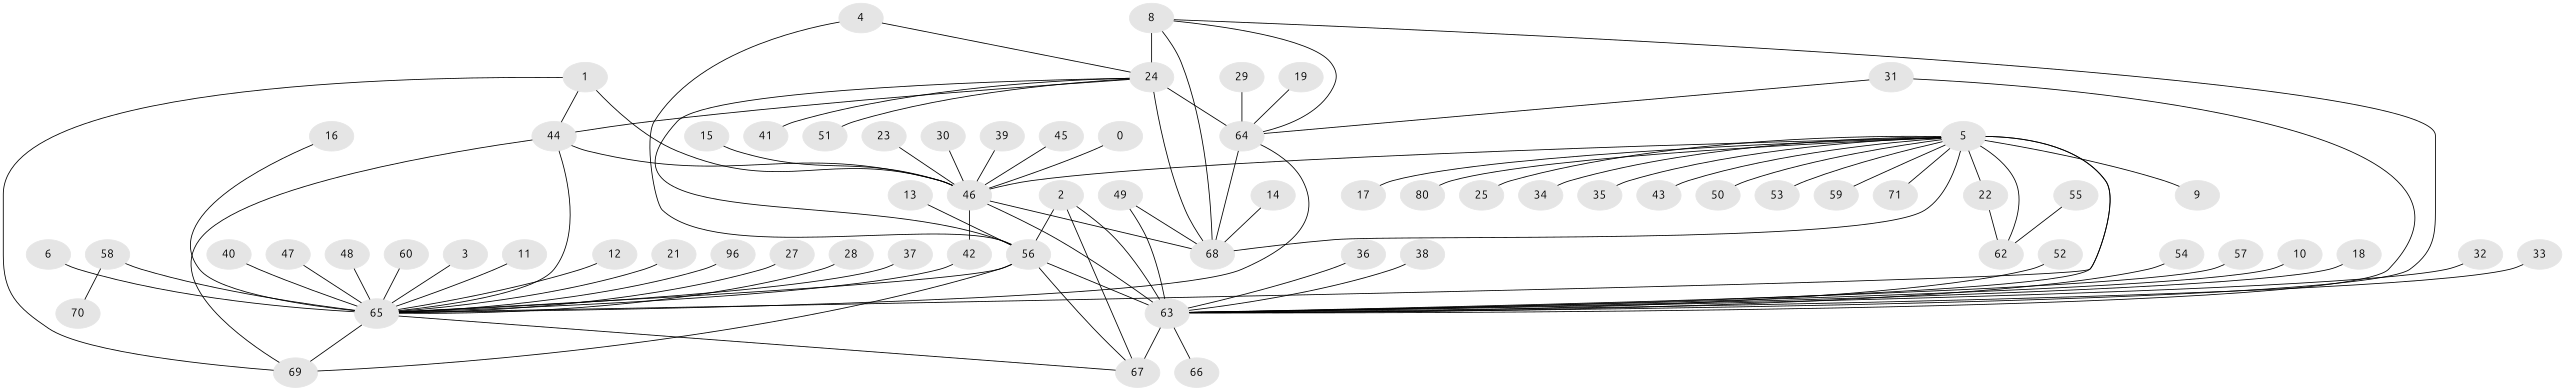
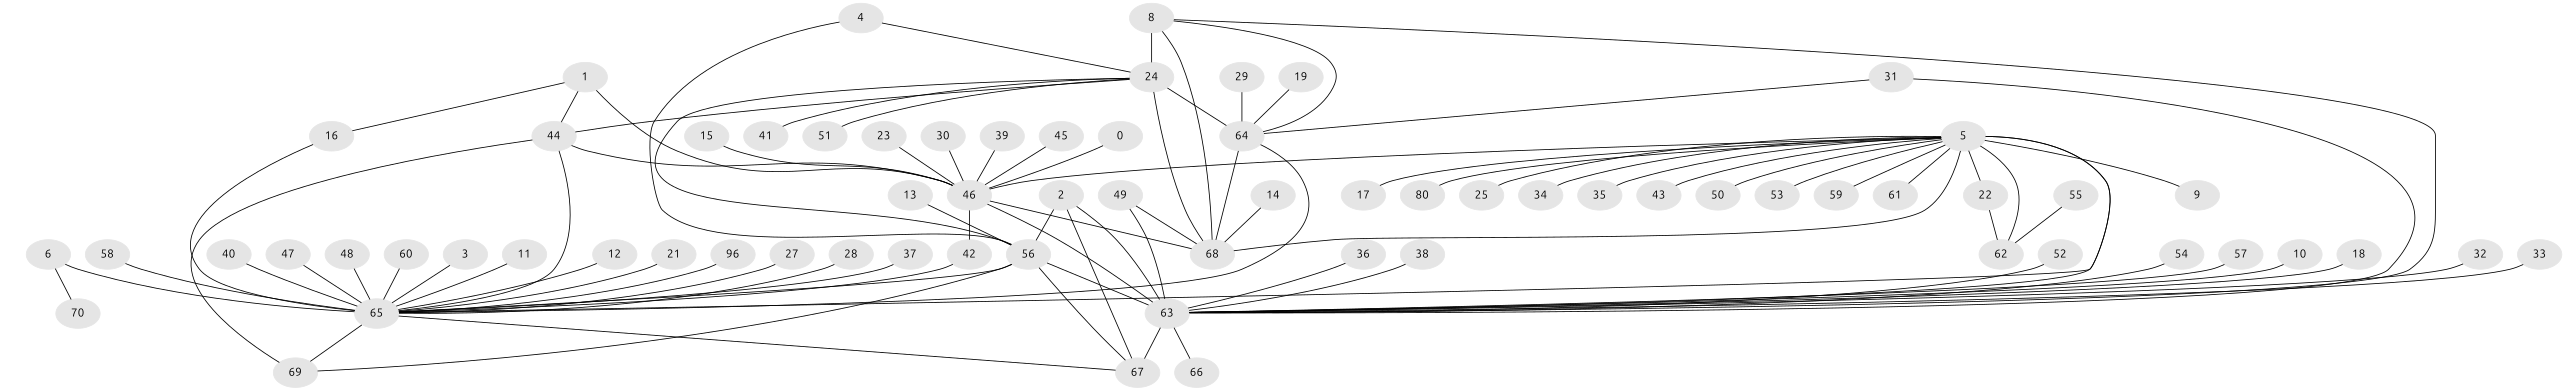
  graph {
    fontname=Ubuntu
    node [color=gray90 fontname=Ubuntu style=filled]
    edge [fontname=Ubuntu weight=1.0]
    1
    44
    46
    69
    65
    63
    68
    42
    2
    56
    67
    66
    3
    4
    24
    64
    41
    51
    5
    9
    17
    n22 [label=80]
    22
    25
    34
    35
    43
    50
    53
    59
-   61 [label=71]
+   61
    62
    6
    n34 [label=0]
    8
    10
    11
    12
    13
    14
    15
    16
    18
    19
    21
    23
    n47 [label=96]
    27
    28
    29
    30
    31
    32
    33
    36
    37
    38
    39
    40
    45
    47
    48
    49
    52
    54
    55
    57
    58
    70
    60
    1 -- 44
    1 -- 46 [weight=4.0]
-   1 -- 69
+   1 -- 16
    44 -- 46 [weight=4.0]
    44 -- 69
    44 -- 65
    46 -- 63
    46 -- 68
    46 -- 42 [weight=4.0]
    65 -- 69
    65 -- 67
    63 -- 67 [weight=4.0]
    63 -- 66
    42 -- 65
    2 -- 63 [weight=4.0]
    2 -- 56
    2 -- 67
    56 -- 69
    56 -- 65 [weight=2.0]
    56 -- 63 [weight=4.0]
    56 -- 67
    3 -- 65
    4 -- 56
    4 -- 24
    24 -- 44
    24 -- 68 [weight=4.0]
    24 -- 56
    24 -- 64 [weight=4.0]
    24 -- 41
    24 -- 51
    64 -- 65
    64 -- 68
    5 -- 46 [weight=2.0]
    5 -- 65
    5 -- 63
    5 -- 68
    5 -- 9
    5 -- 17
    5 -- n22
    5 -- 22 [weight=5.0]
    5 -- 25
    5 -- 34
    5 -- 35
    5 -- 43
    5 -- 50
    5 -- 53
    5 -- 59
    5 -- 61
    5 -- 62 [weight=5.0]
    22 -- 62
    6 -- 65
    n34 -- 46
    8 -- 63
    8 -- 68
    8 -- 24 [weight=4.0]
    8 -- 64
    10 -- 63
    11 -- 65
    12 -- 65
    13 -- 56
    14 -- 68
    15 -- 46
    16 -- 65
    18 -- 63
    19 -- 64
    21 -- 65
    23 -- 46
    n47 -- 65
    27 -- 65
    28 -- 65
    29 -- 64
    30 -- 46
    31 -- 63
    31 -- 64
    32 -- 63
    33 -- 63
    36 -- 63
    37 -- 65
    38 -- 63
    39 -- 46
    40 -- 65
    45 -- 46
    47 -- 65
    48 -- 65
    49 -- 63
    49 -- 68
    52 -- 63
    54 -- 63
    55 -- 62
    57 -- 63
    58 -- 65 [weight=10.0]
-   58 -- 70
+   6 -- 70
    60 -- 65
  }
